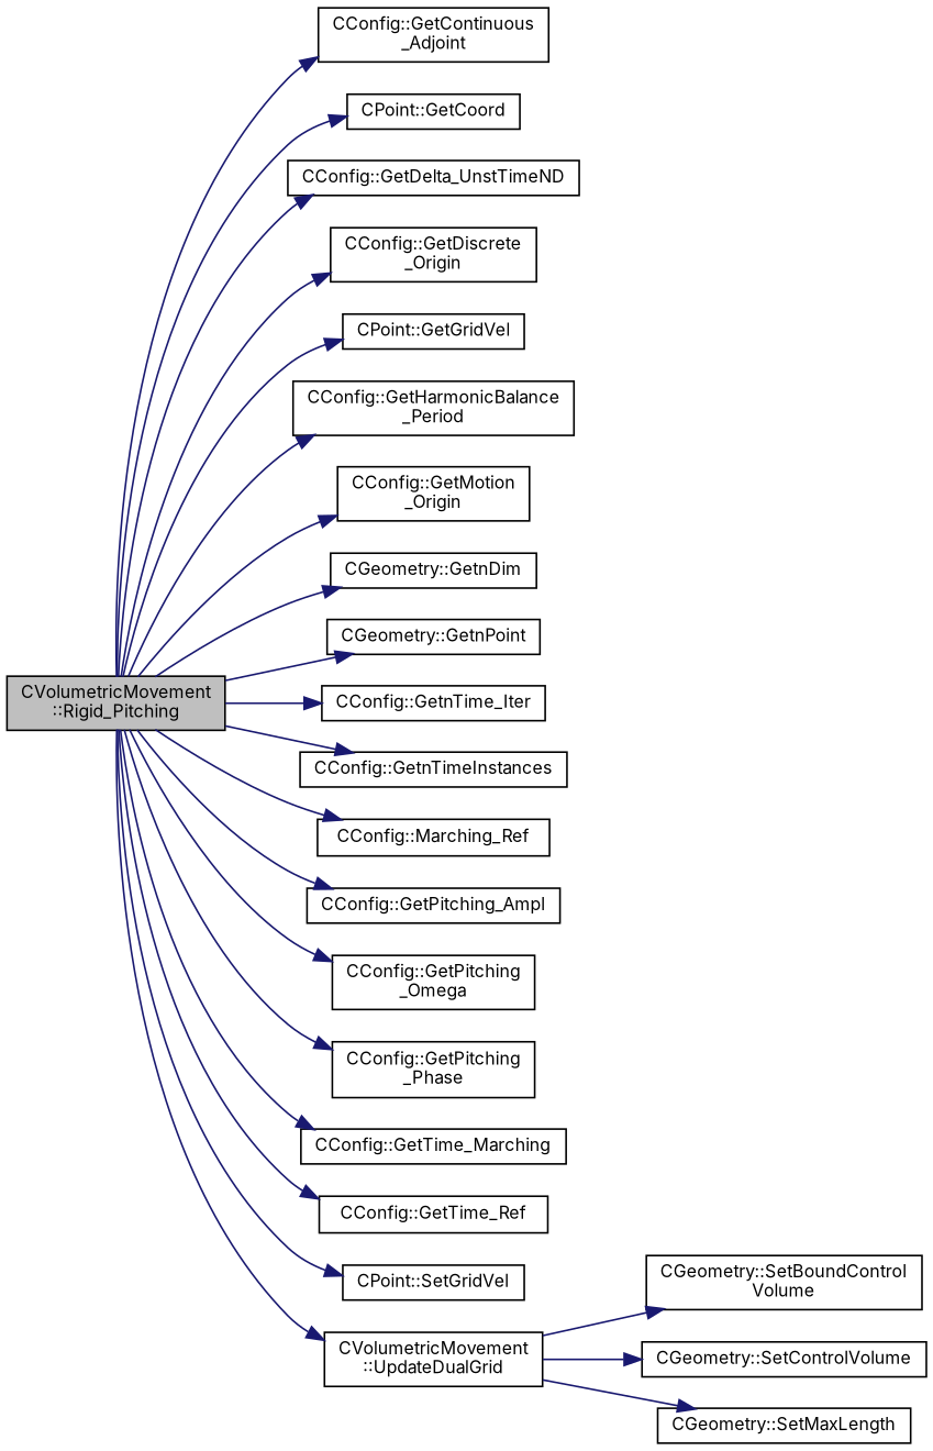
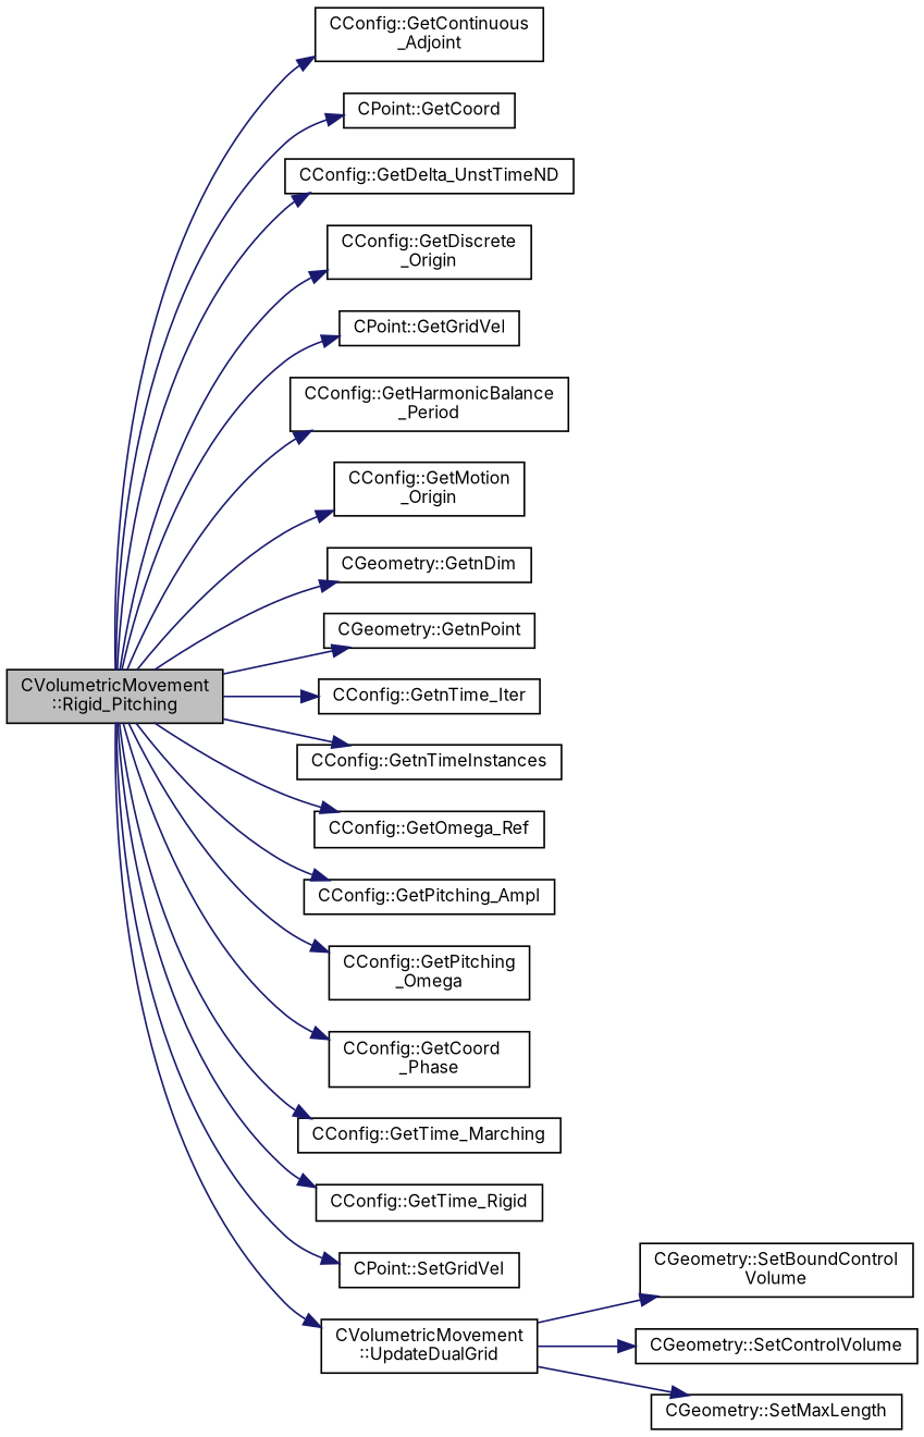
  digraph {
    fontname=Inter
    rankdir=LR
    node [color=black fillcolor=white fontname=Inter fontsize=10 shape=record style=filled]
    edge [color=midnightblue fontname=Inter fontsize=10 labelfontname=Helvetica labelfontsize=10 style=solid]
    n1 [fillcolor=grey75 fontcolor=black height=0.2 label="CVolumetricMovement\l::Rigid_Pitching" width=0.4]
    n2 [height=0.2 label="CConfig::GetContinuous\l_Adjoint" width=0.4]
    n3 [height=0.2 label="CPoint::GetCoord" width=0.4]
    n4 [height=0.2 label="CConfig::GetDelta_UnstTimeND" width=0.4]
    n5 [height=0.2 label="CConfig::GetDiscrete\l_Origin" width=0.4]
    n6 [height=0.2 label="CPoint::GetGridVel" width=0.4]
    n7 [height=0.2 label="CConfig::GetHarmonicBalance\l_Period" width=0.4]
    n8 [height=0.2 label="CConfig::GetMotion\l_Origin" width=0.4]
    n9 [height=0.2 label="CGeometry::GetnDim" width=0.4]
    n10 [height=0.2 label="CGeometry::GetnPoint" width=0.4]
    n11 [height=0.2 label="CConfig::GetnTime_Iter" width=0.4]
    n12 [height=0.2 label="CConfig::GetnTimeInstances" width=0.4]
-   n13 [height=0.2 label="CConfig::Marching_Ref" width=0.4]
+   n13 [height=0.2 label="CConfig::GetOmega_Ref" width=0.4]
    n14 [height=0.2 label="CConfig::GetPitching_Ampl" width=0.4]
    n15 [height=0.2 label="CConfig::GetPitching\l_Omega" width=0.4]
-   n16 [height=0.2 label="CConfig::GetPitching\l_Phase" width=0.4]
+   n16 [height=0.2 label="CConfig::GetCoord\l_Phase" width=0.4]
    n17 [height=0.2 label="CConfig::GetTime_Marching" width=0.4]
-   n18 [height=0.2 label="CConfig::GetTime_Ref" width=0.4]
+   n18 [height=0.2 label="CConfig::GetTime_Rigid" width=0.4]
    n19 [height=0.2 label="CPoint::SetGridVel" width=0.4]
    n20 [height=0.2 label="CVolumetricMovement\l::UpdateDualGrid" width=0.4]
    n21 [height=0.2 label="CGeometry::SetBoundControl\lVolume" width=0.4]
    n22 [height=0.2 label="CGeometry::SetControlVolume" width=0.4]
    n23 [height=0.2 label="CGeometry::SetMaxLength" width=0.4]
    n1 -> n2
    n1 -> n3
    n1 -> n4
    n1 -> n5
    n1 -> n6
    n1 -> n7
    n1 -> n8
    n1 -> n9
    n1 -> n10
    n1 -> n11
    n1 -> n12
    n1 -> n13
    n1 -> n14
    n1 -> n15
    n1 -> n16
    n1 -> n17
    n1 -> n18
    n1 -> n19
    n1 -> n20
    n20 -> n21
    n20 -> n22
    n20 -> n23
  }
